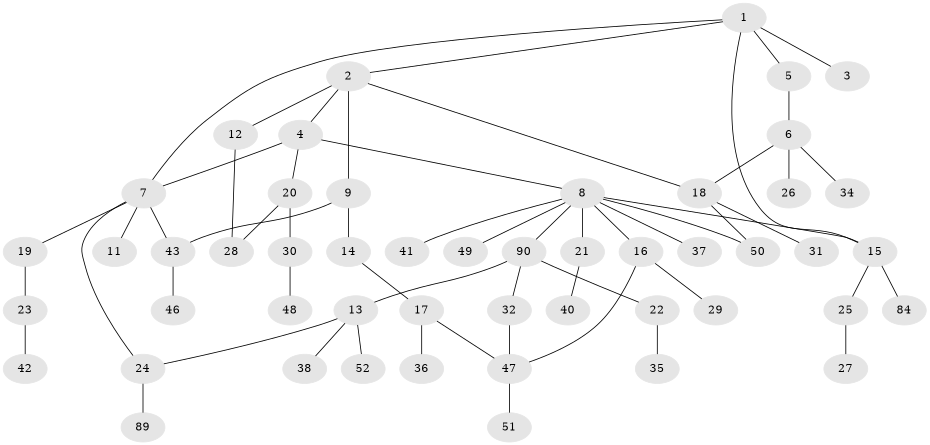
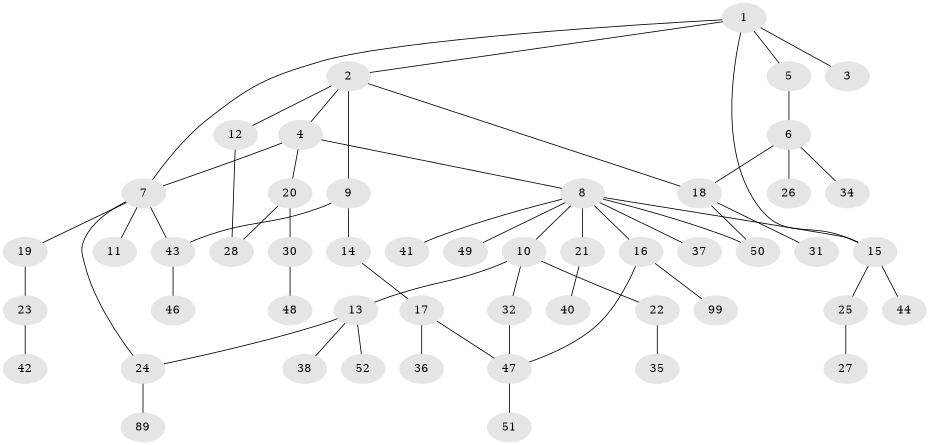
  graph {
    node [color=gray90 style=filled]
    1
    2
    3
    5
    7
    15
    4
    9
    12
    18
    6
    11
    19
    24
    43
    25
-   44 [label=84]
+   44
    8
    20
    14
    28
    50
    31
-   10 [label=90]
+   10
    16
    21
    37
    41
    49
    30
    26
    34
    23
    n34 [label=89]
    46
    13
    22
    32
-   29
+   29 [label=99]
    47
    40
    17
    38
    52
    35
    36
    27
    51
    42
    48
    1 -- 2
    1 -- 3
    1 -- 5
    1 -- 7
    1 -- 15
    2 -- 4
    2 -- 9
    2 -- 12
    2 -- 18
    5 -- 6
    7 -- 11
    7 -- 19
    7 -- 24
    7 -- 43
    15 -- 25
    15 -- 44
    4 -- 7
    4 -- 8
    4 -- 20
    9 -- 43
    9 -- 14
    12 -- 28
    18 -- 50
    18 -- 31
    6 -- 18
    6 -- 26
    6 -- 34
    19 -- 23
    24 -- n34
    43 -- 46
    25 -- 27
    8 -- 15
    8 -- 50
    8 -- 10
    8 -- 16
    8 -- 21
    8 -- 37
    8 -- 41
    8 -- 49
    20 -- 28
    20 -- 30
    14 -- 17
    10 -- 13
    10 -- 22
    10 -- 32
    16 -- 29
    16 -- 47
    21 -- 40
    30 -- 48
    23 -- 42
    13 -- 24
    13 -- 38
    13 -- 52
    22 -- 35
    32 -- 47
    47 -- 51
    17 -- 47
    17 -- 36
  }
